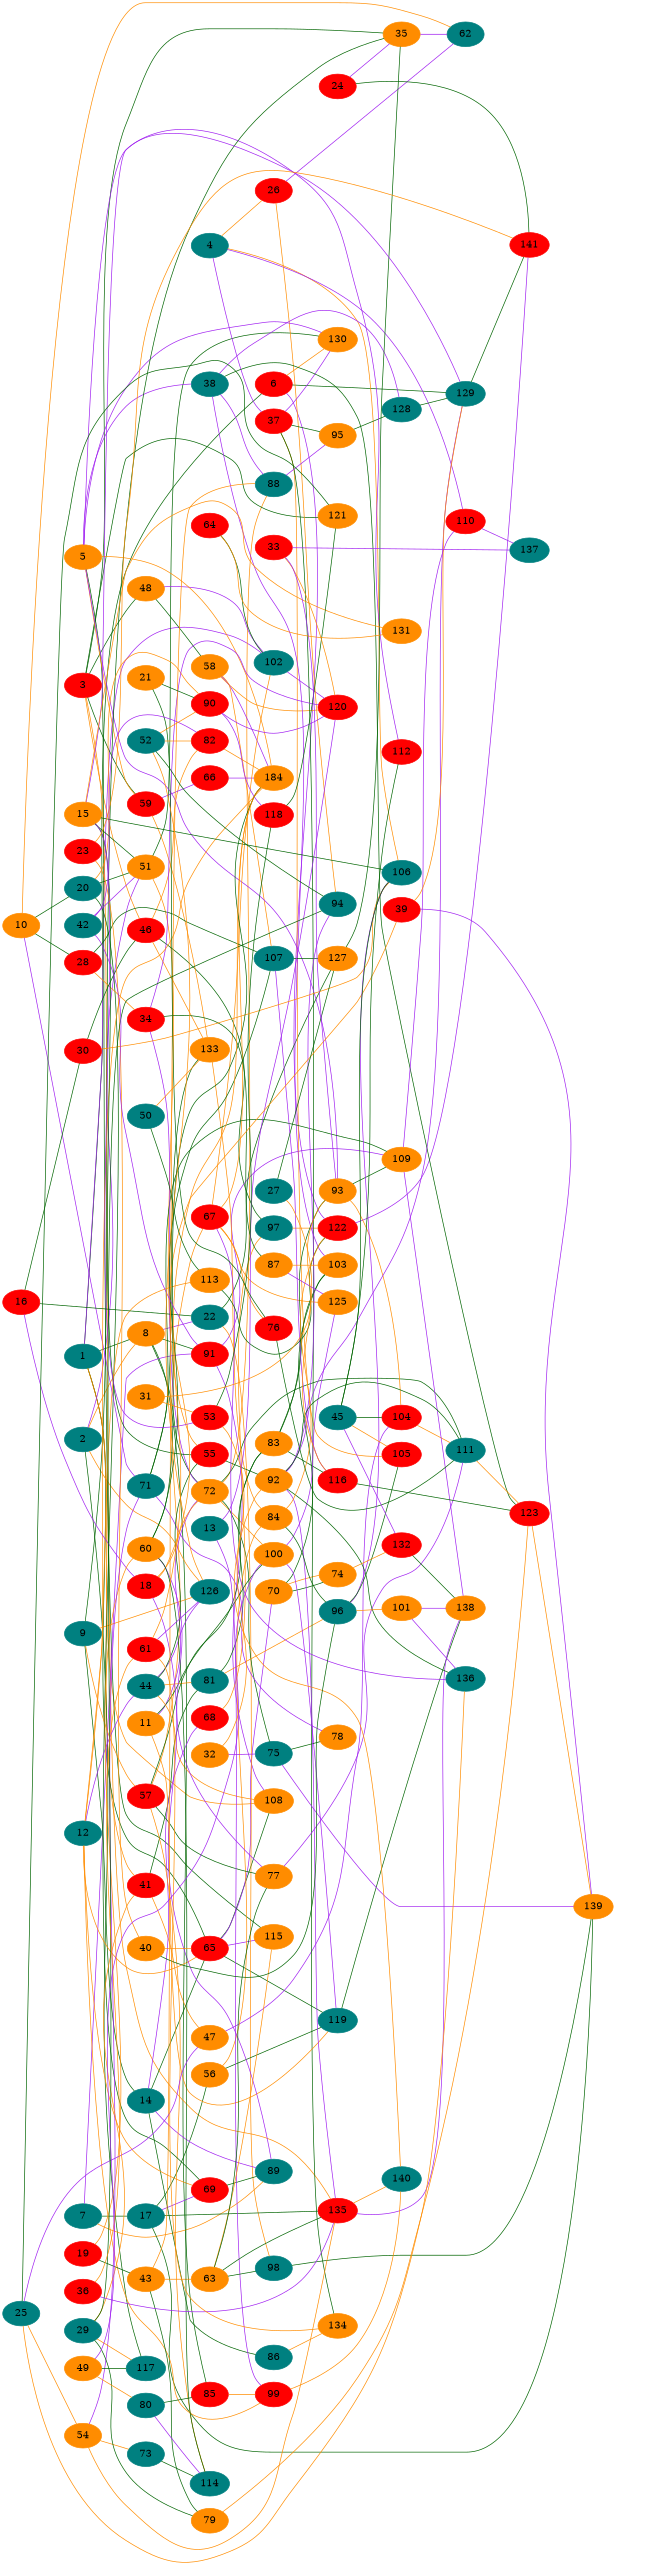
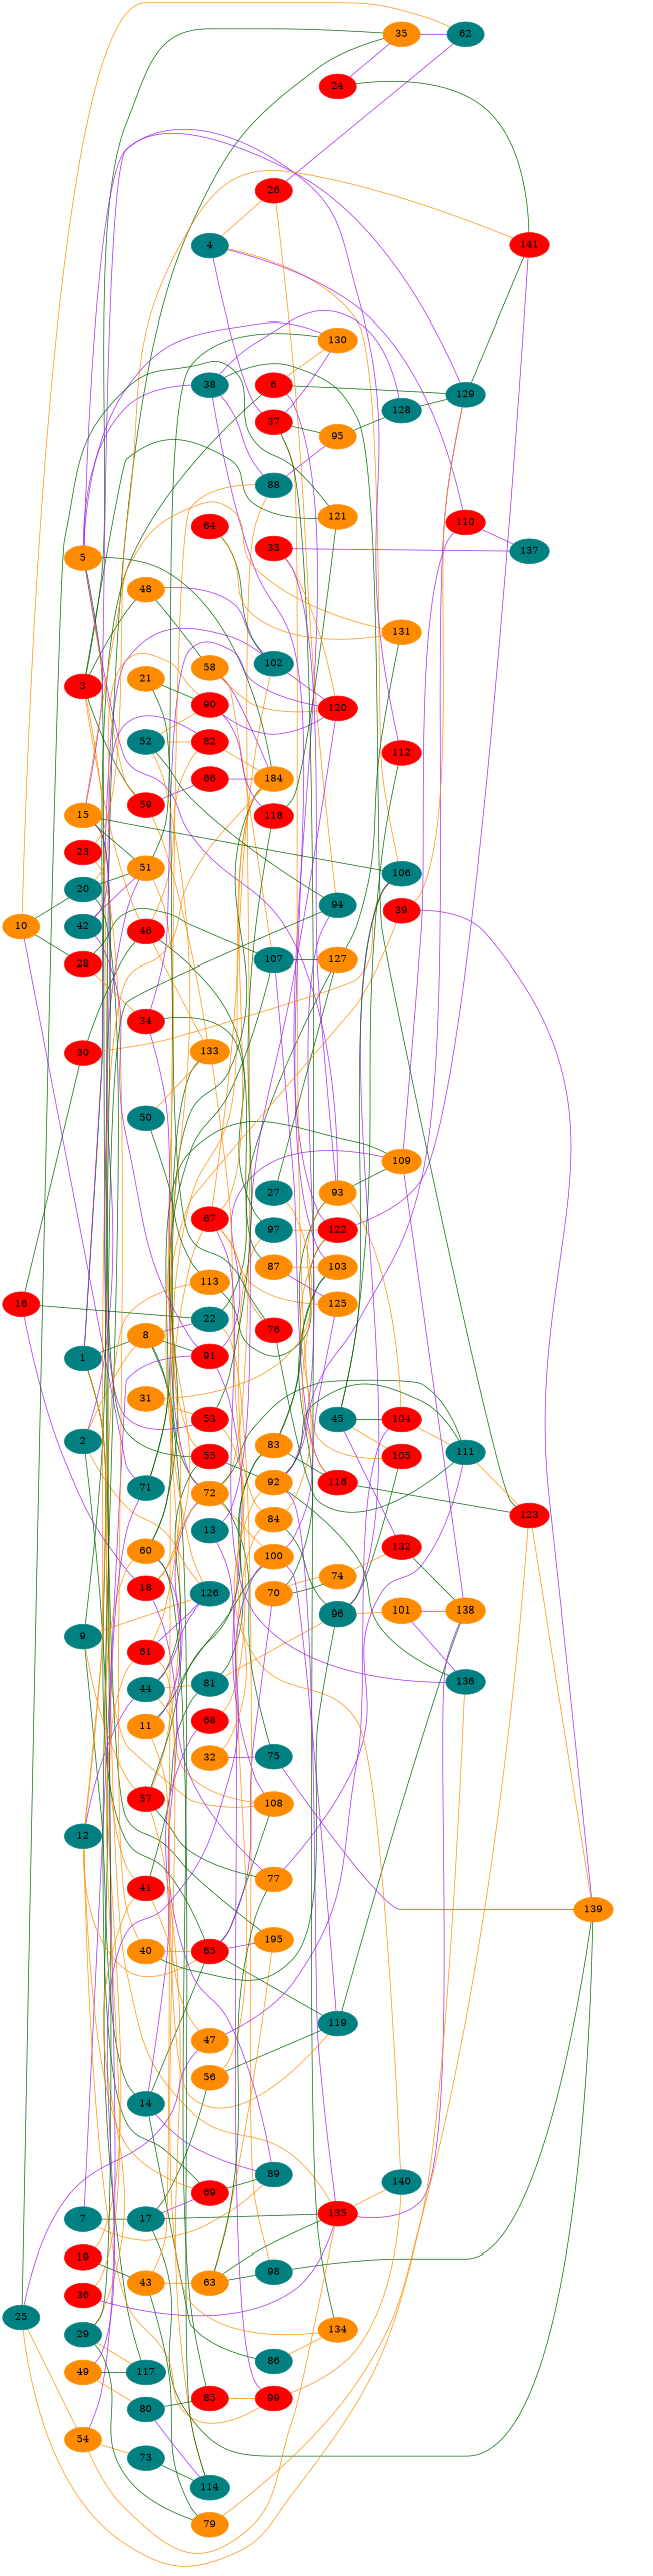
  graph {
    rankdir=LR
    node [color=darkorange style=filled]
    edge [color=darkgreen]
    1 [color=teal]
    6 [color=red]
    8
    41 [color=red]
    65 [color=red]
    102 [color=teal]
    108
    130
    122 [color=red]
    129 [color=teal]
    91 [color=red]
    22 [color=teal]
    85 [color=red]
    72
    47
    81 [color=teal]
-   115
+   115 [label=195]
    119 [color=teal]
    70
    120 [color=red]
    2 [color=teal]
    51
    117 [color=teal]
    126 [color=teal]
    55 [color=red]
    3 [color=red]
    35
    46 [color=red]
    48
    59 [color=red]
    121
    135 [color=red]
    62 [color=teal]
    82 [color=red]
    97 [color=teal]
    133
    58
    66 [color=red]
    140 [color=teal]
    138
    4 [color=teal]
    26 [color=red]
    37 [color=red]
    106 [color=teal]
    110 [color=red]
    94 [color=teal]
    95
    105 [color=red]
    134
    137 [color=teal]
    5
    38 [color=teal]
    93
    112 [color=red]
    n55 [label=184]
    88 [color=teal]
    103
    123 [color=red]
    128 [color=teal]
    104 [color=red]
    109
    141 [color=red]
    7 [color=teal]
    17 [color=teal]
    89 [color=teal]
    69 [color=red]
    56
    139
    98 [color=teal]
    127
    99 [color=red]
    9 [color=teal]
    14 [color=teal]
    57 [color=red]
    68 [color=red]
    86 [color=teal]
    67 [color=red]
    77
    83
    114 [color=teal]
    20 [color=teal]
    10
    28 [color=red]
    71 [color=teal]
    90 [color=red]
    34 [color=red]
    107 [color=teal]
-   78
    100
    75 [color=teal]
    111 [color=teal]
    11
    125
    12 [color=teal]
    44 [color=teal]
    113
    13 [color=teal]
    15
    53 [color=red]
    131
    118 [color=red]
    92
    16 [color=red]
    18 [color=red]
    30 [color=red]
    39 [color=red]
    84
    19 [color=red]
    43
    60
    79
    63
    21
    76 [color=red]
    23 [color=red]
    40
    96 [color=teal]
    24 [color=red]
    25 [color=teal]
    54
    136 [color=teal]
    73 [color=teal]
    27 [color=teal]
    116 [color=red]
    87
    29 [color=teal]
    31
    32
    33 [color=red]
    36 [color=red]
    61 [color=red]
    101
    42 [color=teal]
    45 [color=teal]
    132 [color=red]
    49
    80 [color=teal]
    50 [color=teal]
    52 [color=teal]
    64 [color=red]
    74
    1 -- 6
    1 -- 8
    1 -- 41 [color=darkorange]
    1 -- 65
    1 -- 102 [color=purple]
    1 -- 108 [color=darkorange]
    6 -- 130 [color=darkorange]
    6 -- 122 [color=purple]
    6 -- 129
    8 -- 91
    8 -- 22 [color=purple]
    8 -- 85
    8 -- 72
    41 -- 47 [color=darkorange]
    41 -- 81
    65 -- 108
    65 -- 115 [color=purple]
    65 -- 119
    65 -- 70 [color=purple]
    102 -- 120 [color=purple]
    122 -- 141 [color=purple]
    129 -- 141
    91 -- 108 [color=purple]
    91 -- 109 [color=purple]
    22 -- 98 [color=darkorange]
    22 -- 127
    85 -- 99 [color=darkorange]
    72 -- 88 [color=darkorange]
    72 -- 100 [color=darkorange]
    72 -- 75
    72 -- 111
    47 -- 104 [color=purple]
    81 -- 83
    81 -- 96 [color=darkorange]
    119 -- 138
    70 -- 103
    70 -- 74
    70 -- 74 [color=darkorange]
    2 -- 8 [color=darkorange]
    2 -- 51 [color=purple]
    2 -- 117
    2 -- 126 [color=darkorange]
    51 -- 130
    51 -- 55 [color=darkorange]
    55 -- 92
    3 -- 35
    3 -- 46 [color=darkorange]
    3 -- 48
    3 -- 59
    3 -- 121
    3 -- 135 [color=darkorange]
    35 -- 62 [color=purple]
    46 -- 82 [color=darkorange]
    46 -- 97
    46 -- 133 [color=darkorange]
    48 -- 102 [color=purple]
    48 -- 58
    59 -- 133 [color=darkorange]
    59 -- 66 [color=purple]
    135 -- 140 [color=darkorange]
    135 -- 138 [color=purple]
    82 -- n55 [color=darkorange]
    97 -- 122 [color=darkorange]
    133 -- 84 [color=darkorange]
    58 -- 120 [color=darkorange]
    58 -- n55 [color=purple]
    58 -- 107 [color=darkorange]
    66 -- n55 [color=purple]
    4 -- 26 [color=darkorange]
    4 -- 37 [color=purple]
    4 -- 106 [color=darkorange]
    4 -- 110 [color=purple]
    26 -- 62 [color=purple]
    26 -- 94 [color=darkorange]
    37 -- 130 [color=purple]
    37 -- 95
    37 -- 105 [color=darkorange]
    37 -- 134
    110 -- 137 [color=purple]
    95 -- 128
    5 -- 130 [color=purple]
    5 -- 115
    5 -- 59 [color=darkorange]
    5 -- 38 [color=purple]
    5 -- 93 [color=purple]
    5 -- 112 [color=purple]
-   5 -- n55 [color=darkorange]
+   5 -- n55
    38 -- 88 [color=purple]
    38 -- 103 [color=purple]
    38 -- 123
    38 -- 128 [color=purple]
    93 -- 104 [color=darkorange]
    93 -- 109
    88 -- 95 [color=purple]
    123 -- 139 [color=darkorange]
    128 -- 129
    104 -- 111 [color=darkorange]
    109 -- 138 [color=purple]
    109 -- 110 [color=purple]
    7 -- 91 [color=purple]
    7 -- 17
    7 -- 89 [color=darkorange]
    17 -- 135
    17 -- 69 [color=purple]
    17 -- 56
    17 -- 139
    69 -- 89
    56 -- 119
    56 -- 84 [color=darkorange]
    98 -- 139
-   127 -- 35
+   127 -- 131
    99 -- 140 [color=darkorange]
    9 -- 126 [color=darkorange]
    9 -- 35
    9 -- 14
    9 -- 57 [color=darkorange]
    14 -- 65
    14 -- 89 [color=purple]
    14 -- 68 [color=purple]
    14 -- 86
    57 -- 67 [color=darkorange]
    57 -- 77
    57 -- 83
    57 -- 114 [color=darkorange]
    68 -- 97 [color=darkorange]
    86 -- 134 [color=darkorange]
    67 -- 102 [color=darkorange]
    67 -- n55 [color=darkorange]
    67 -- 125 [color=darkorange]
    67 -- 76 [color=darkorange]
    67 -- 136 [color=purple]
    77 -- 111 [color=purple]
    83 -- 93
    83 -- 103
    83 -- 116
    20 -- 51
    20 -- 69
    20 -- 90 [color=darkorange]
    10 -- 62 [color=darkorange]
    10 -- 20
    10 -- 28
    10 -- 71 [color=purple]
    28 -- 34 [color=darkorange]
    28 -- 107
    71 -- 133
    71 -- 109
-   71 -- 78 [color=purple]
    90 -- 120 [color=purple]
    90 -- 118 [color=purple]
    34 -- 72 [color=purple]
    34 -- 120 [color=purple]
    34 -- 87
    107 -- 127
    107 -- 116 [color=purple]
    100 -- 119 [color=purple]
    100 -- 125 [color=purple]
    75 -- 139 [color=purple]
-   75 -- 78
    111 -- 123 [color=darkorange]
    11 -- 72 [color=purple]
    11 -- 119 [color=darkorange]
    11 -- 100
    12 -- 65 [color=darkorange]
    12 -- n55 [color=darkorange]
    12 -- 69 [color=darkorange]
    12 -- 99 [color=darkorange]
    12 -- 44 [color=purple]
    12 -- 113 [color=darkorange]
    44 -- 108 [color=darkorange]
    44 -- 81 [color=darkorange]
    44 -- 126 [color=purple]
    44 -- 55
    113 -- 122
    13 -- 120 [color=purple]
    13 -- 99 [color=purple]
    15 -- 129 [color=purple]
    15 -- 51
    15 -- 55
    15 -- 106
    15 -- 53 [color=purple]
    15 -- 131 [color=darkorange]
    53 -- 140 [color=darkorange]
    53 -- 118
    118 -- 121
    92 -- 129 [color=purple]
    92 -- 135 [color=purple]
    92 -- 94 [color=purple]
    92 -- 111
    92 -- 136
    16 -- 22
    16 -- 18 [color=purple]
    16 -- 30
    18 -- 72 [color=darkorange]
    18 -- 89 [color=purple]
    18 -- 39 [color=darkorange]
    30 -- 46
    30 -- 106 [color=darkorange]
    39 -- 129 [color=darkorange]
    39 -- 139 [color=purple]
    84 -- 122 [color=darkorange]
    84 -- 96
    19 -- 43
    19 -- 60 [color=darkorange]
    43 -- 88 [color=darkorange]
    43 -- 79
    43 -- 63 [color=darkorange]
    60 -- n55
    60 -- 77 [color=purple]
    60 -- 114
    60 -- 107
    79 -- 123 [color=darkorange]
    63 -- 115 [color=darkorange]
    63 -- 135
    63 -- 98
    63 -- 77
    21 -- 90
    21 -- 76
    76 -- 111
    23 -- 141 [color=darkorange]
    23 -- 40 [color=darkorange]
    40 -- 65 [color=darkorange]
    40 -- 96
    96 -- 106 [color=purple]
    96 -- 105
    96 -- 101 [color=darkorange]
    24 -- 35 [color=purple]
    24 -- 141
    25 -- 47 [color=purple]
    25 -- 121
    25 -- 54 [color=darkorange]
    25 -- 136 [color=darkorange]
    54 -- 135 [color=darkorange]
    54 -- 71 [color=purple]
    54 -- 73 [color=darkorange]
    73 -- 114
    27 -- 127
    27 -- 116 [color=darkorange]
    116 -- 123
    87 -- 103 [color=darkorange]
    87 -- 125 [color=purple]
    29 -- 41 [color=darkorange]
    29 -- 117 [color=darkorange]
    29 -- 94
    29 -- 79
    31 -- 93 [color=darkorange]
    31 -- 53 [color=darkorange]
    32 -- 75 [color=purple]
    32 -- 92 [color=darkorange]
    33 -- 120 [color=darkorange]
    33 -- 137 [color=purple]
    33 -- 93 [color=purple]
    36 -- 135 [color=purple]
    36 -- 61 [color=darkorange]
    61 -- 126 [color=purple]
    61 -- 134 [color=darkorange]
    61 -- n55 [color=darkorange]
    101 -- 138 [color=purple]
    101 -- 136 [color=purple]
    42 -- 91 [color=purple]
    42 -- 51 [color=purple]
    42 -- 82 [color=purple]
    45 -- 106
    45 -- 105 [color=darkorange]
    45 -- 112
    45 -- 104
    45 -- 132 [color=purple]
    132 -- 138
    49 -- 117
    49 -- 100 [color=purple]
    49 -- 80 [color=darkorange]
    80 -- 85
    80 -- 114 [color=purple]
    50 -- 133 [color=darkorange]
    50 -- 113
    52 -- 126 [color=darkorange]
    52 -- 82 [color=darkorange]
    52 -- 94
    52 -- 90 [color=darkorange]
    64 -- 102
    64 -- 131 [color=darkorange]
    74 -- 132 [color=darkorange]
  }
